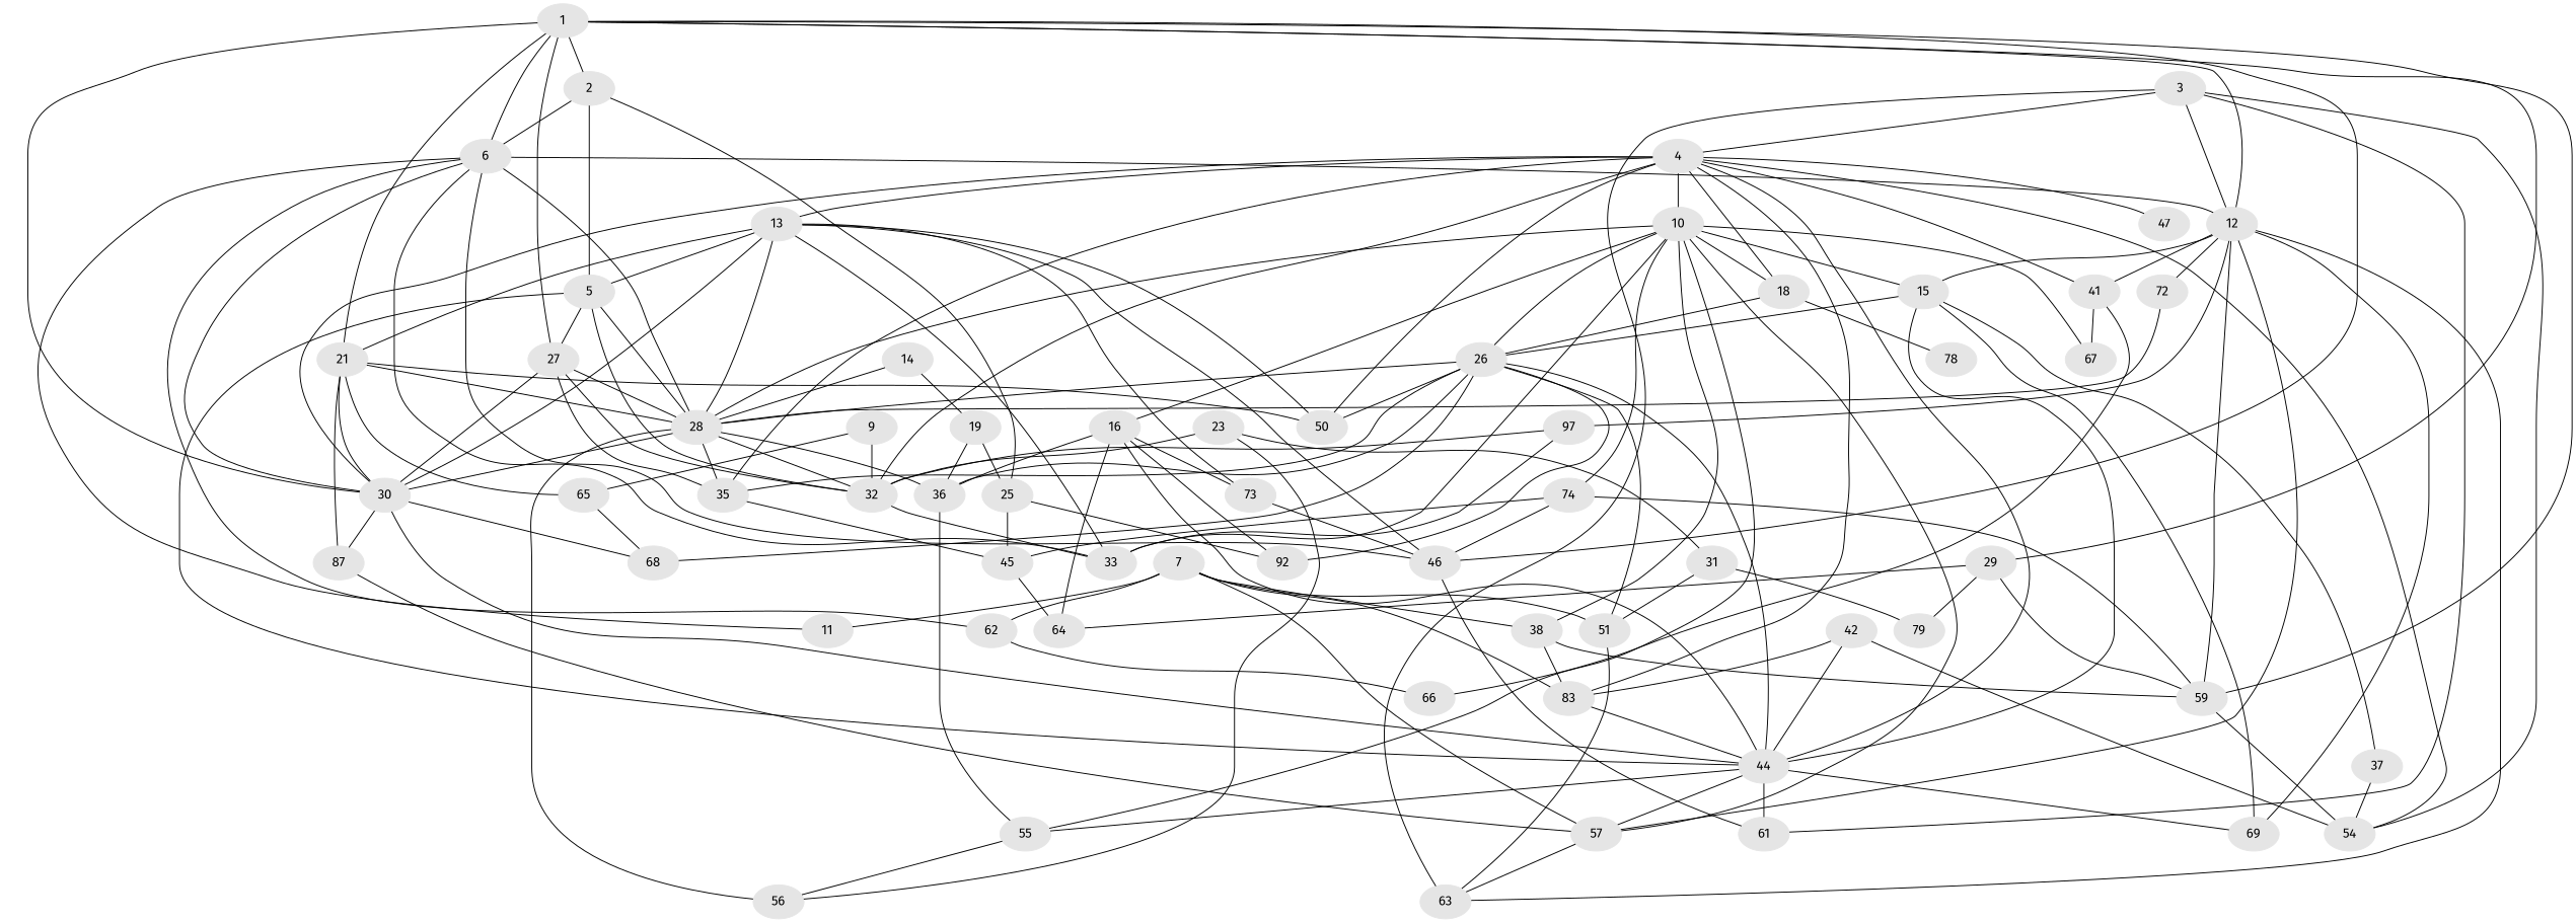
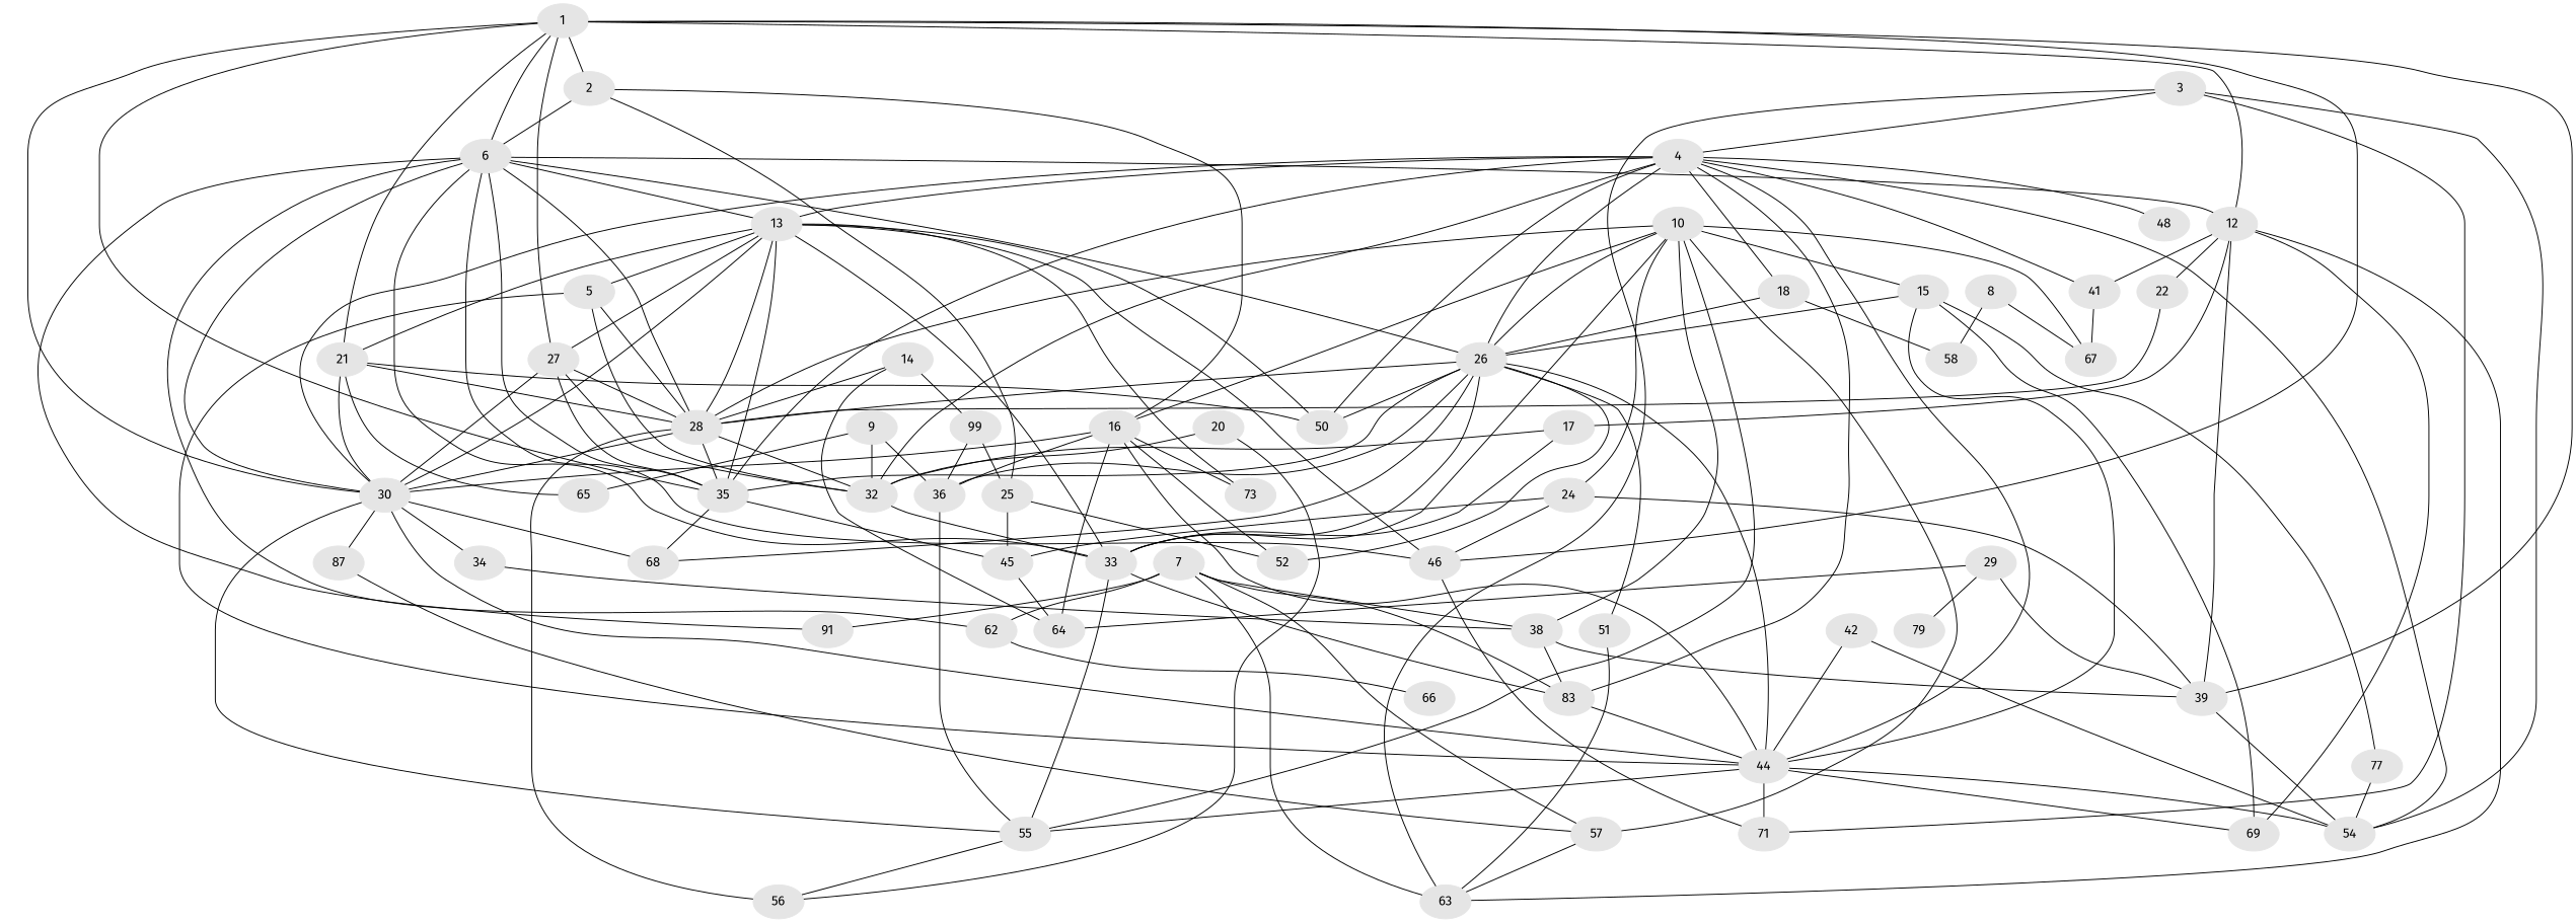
  graph {
    fontname="Fira Sans"
    node [color=gray90 fontname="Fira Sans" style=filled]
    edge [fontname="Fira Sans" weight=1.0]
    1
    2
    6
    12
    27
    30
    35
-   39 [label=59]
+   39
    46
    21
    16
    25
    13
    26
    28
-   11
+   11 [label=91]
    33
    62
    63
    41
    57
    15
-   17 [label=97]
-   22 [label=72]
+   17
+   22
    n25 [label=69]
    32
    44
    55
    n29 [label=87]
    68
+   34
    45
    54
-   61
+   61 [label=71]
    n35 [label=73]
    64
    36
-   52 [label=92]
+   52
    3
    4
-   48 [label=47]
+   48
    18
    n43 [label=83]
    50
    5
-   58 [label=78]
+   58
    51
    67
    66
    56
    7
    38
+   8
    9
    65
    10
-   24 [label=74]
-   37
+   24
+   37 [label=77]
    14
-   19
-   20 [label=23]
-   31
+   19 [label=99]
+   20
    n63 [label=79]
    29
    42
    1 -- 2
    1 -- 6
    1 -- 12
    1 -- 27
    1 -- 30
-   1 -- 29
+   1 -- 35
    1 -- 39
    1 -- 46
    1 -- 21
    2 -- 6
-   2 -- 5
+   2 -- 16
    2 -- 25
    6 -- 12 [weight=2.0]
    6 -- 30 [weight=2.0]
+   6 -- 35
    6 -- 46
+   6 -- 13
+   6 -- 26
    6 -- 28
    6 -- 11
    6 -- 33
    6 -- 62
    12 -- 39 [weight=2.0]
    12 -- 63
    12 -- 41
-   12 -- 57
-   12 -- 15
    12 -- 17
    12 -- 22
    12 -- n25
    27 -- 30
    27 -- 35
    27 -- 28
    27 -- 32
    30 -- 44
+   30 -- 55
    30 -- n29
    30 -- 68
+   30 -- 34
    35 -- 45
    39 -- 54
    46 -- 61
    21 -- 30
    21 -- 28
-   21 -- n29
    21 -- 50
    21 -- 65
+   16 -- 30
    16 -- 44
    16 -- n35
    16 -- 64
    16 -- 36 [weight=2.0]
    16 -- 52
    25 -- 45
    25 -- 52
-   5 -- 27
+   13 -- 27
    13 -- 30
+   13 -- 35
    13 -- 46
    13 -- 21
    13 -- 28
    13 -- 33
    13 -- n35
    13 -- 50
    13 -- 5
    26 -- 35
    26 -- 28
+   26 -- 33
    26 -- 44
    26 -- 68
    26 -- 36
    26 -- 52
    26 -- 50
    26 -- 51
    28 -- 30
    28 -- 35 [weight=2.0]
    28 -- 32 [weight=2.0]
-   28 -- 36 [weight=2.0]
+   9 -- 36 [weight=2.0]
    28 -- 56 [weight=2.0]
+   33 -- 55
    62 -- 66
    41 -- 67
-   41 -- 66
    57 -- 63
    15 -- 26 [weight=2.0]
    15 -- n25
    15 -- 44 [weight=2.0]
    15 -- 37
    17 -- 33
    17 -- 32
    22 -- 28
    32 -- 33 [weight=2.0]
-   44 -- 57
+   44 -- 54
    44 -- n25
    44 -- 55
    44 -- 61
    55 -- 56
    n29 -- 57
+   34 -- 38
    45 -- 64
-   n35 -- 46
    36 -- 55
-   3 -- 12
    3 -- 63
    3 -- 54
    3 -- 61
    3 -- 4
    4 -- 30
    4 -- 35
    4 -- 13
-   4 -- 10 [weight=2.0]
+   4 -- 26 [weight=2.0]
    4 -- 41
    4 -- 32
    4 -- 44
    4 -- 54
    4 -- 48
    4 -- 18
    4 -- n43
    4 -- 50
    18 -- 26
    18 -- 58
    n43 -- 44
    5 -- 28
    5 -- 32
    5 -- 44
    51 -- 63
    7 -- 11
    7 -- 62
-   7 -- 51
+   7 -- 63
    7 -- 57
    7 -- n43
    7 -- 38
    38 -- 39
    38 -- n43
+   8 -- 58
+   8 -- 67
    9 -- 32
    9 -- 65
-   65 -- 68
+   35 -- 68
    10 -- 16
    10 -- 26
    10 -- 28
    10 -- 33
    10 -- 57
    10 -- 15 [weight=2.0]
    10 -- 55
-   10 -- 18
    10 -- 67
    10 -- 38
    10 -- 24
    24 -- 39
    24 -- 46
    24 -- 45
    37 -- 54
    14 -- 28
+   14 -- 64
    14 -- 19
    19 -- 25
    19 -- 36
    20 -- 32 [weight=2.0]
    20 -- 56
-   20 -- 31
-   31 -- 51
-   31 -- n63
    29 -- 39
    29 -- 64
    29 -- n63
    42 -- 44
    42 -- 54
-   42 -- n43
+   33 -- n43
  }
